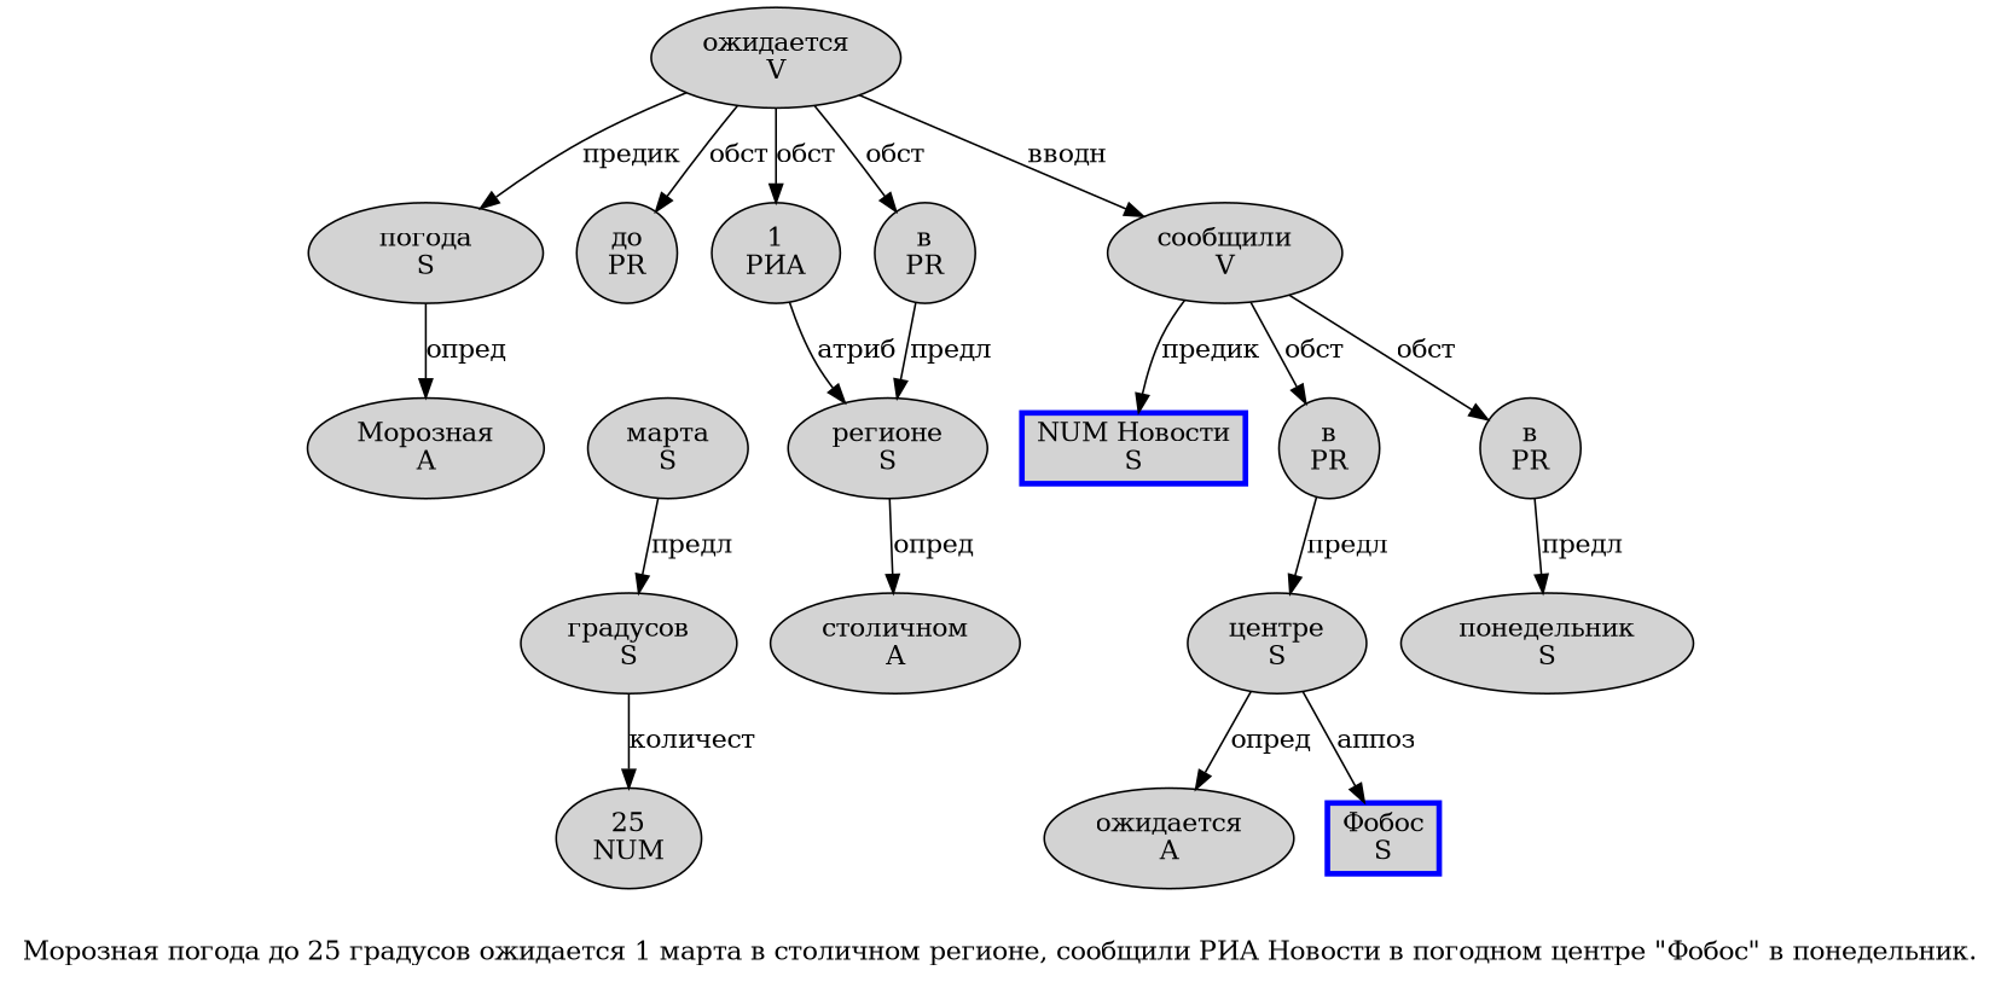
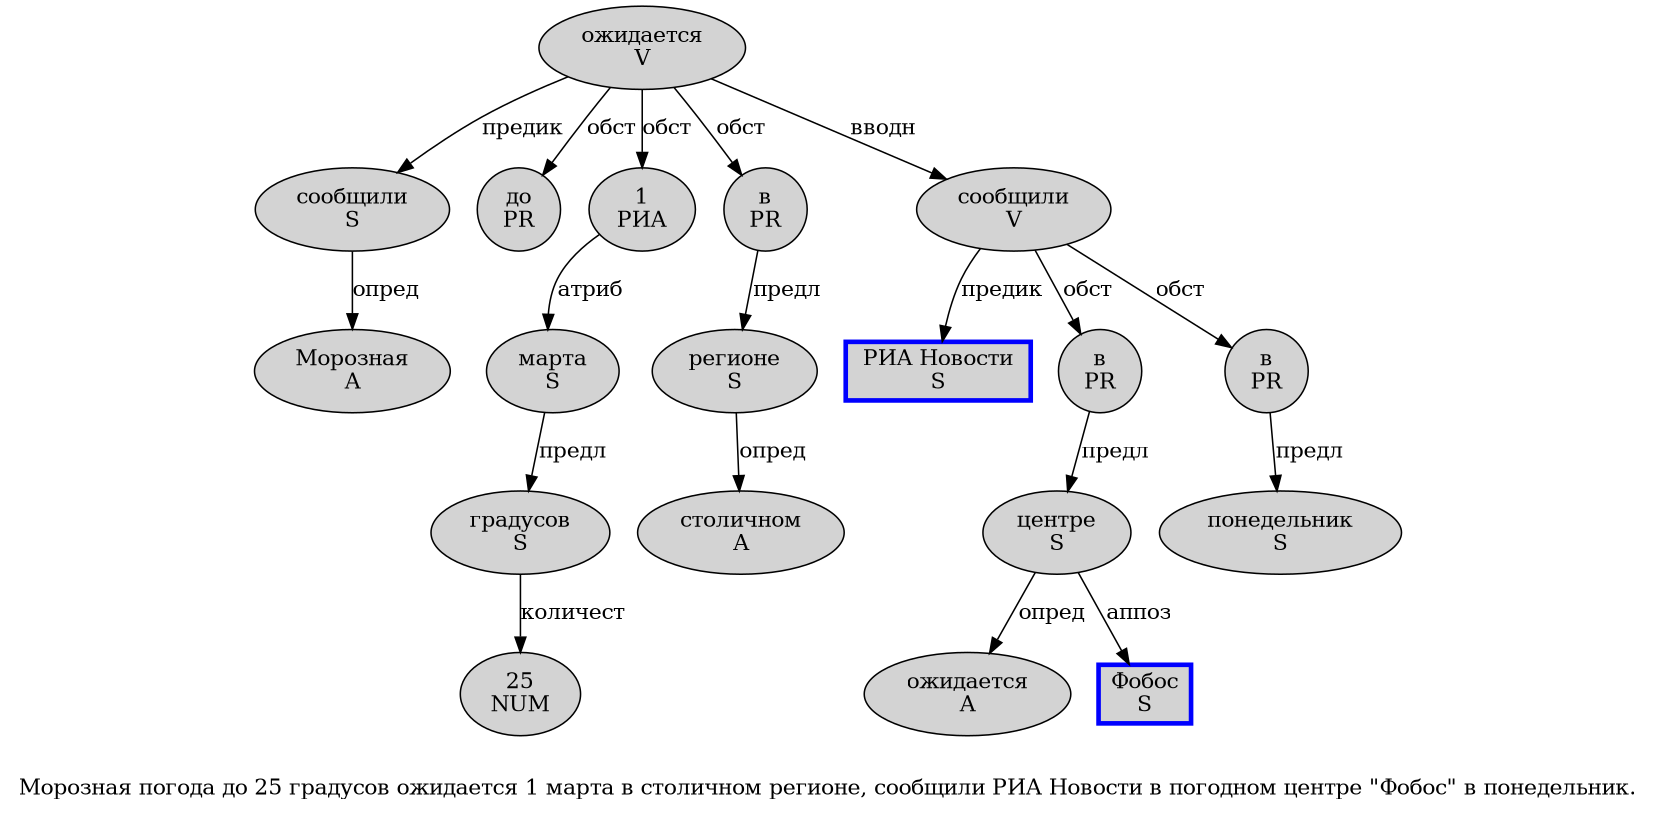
  digraph {
    label="Морозная погода до 25 градусов ожидается 1 марта в столичном регионе, сообщили РИА Новости в погодном центре \"Фобос\" в понедельник."
    node [fillcolor=lightgray penwidth=1 shape=ellipse style=filled]
    n1 [label="Морозная\nA"]
-   n2 [label="погода\nS"]
+   n2 [label="сообщили\nS"]
    n3 [label="до\nPR"]
    n4 [label="градусов\nS"]
    n5 [label="25\nNUM"]
    n6 [label="ожидается\nV"]
    n7 [label="1\nРИА"]
    n8 [label="в\nPR"]
    n9 [label="сообщили\nV"]
    n10 [label="марта\nS"]
    n11 [label="регионе\nS"]
-   n12 [color=blue label="NUM Новости\nS" penwidth=3 shape=box]
+   n12 [color=blue label="РИА Новости\nS" penwidth=3 shape=box]
    n13 [label="в\nPR"]
    n14 [label="в\nPR"]
    n15 [label="столичном\nA"]
    n16 [label="центре\nS"]
    n17 [label="понедельник\nS"]
    n18 [label="ожидается\nA"]
    n19 [color=blue label="Фобос\nS" penwidth=3 shape=box]
    n2 -> n1 [label="опред"]
    n4 -> n5 [label="количест"]
    n6 -> n2 [label="предик"]
    n6 -> n3 [label="обст"]
    n6 -> n7 [label="обст"]
    n6 -> n8 [label="обст"]
    n6 -> n9 [label="вводн"]
-   n7 -> n11 [label="атриб"]
+   n7 -> n10 [label="атриб"]
    n8 -> n11 [label="предл"]
    n9 -> n12 [label="предик"]
    n9 -> n13 [label="обст"]
    n9 -> n14 [label="обст"]
    n10 -> n4 [label="предл"]
    n11 -> n15 [label="опред"]
    n13 -> n16 [label="предл"]
    n14 -> n17 [label="предл"]
    n16 -> n18 [label="опред"]
    n16 -> n19 [label="аппоз"]
  }
